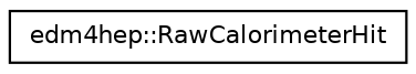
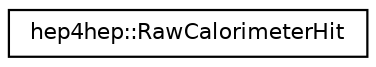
  digraph {
    rankdir=LR
-   n1 [color=black fillcolor=white fontname=Helvetica fontsize=10 height=0.2 label="edm4hep::RawCalorimeterHit" shape=record style=filled width=0.4]
+   n1 [color=black fillcolor=white fontname=Helvetica fontsize=10 height=0.2 label="hep4hep::RawCalorimeterHit" shape=record style=filled width=0.4]
  }
